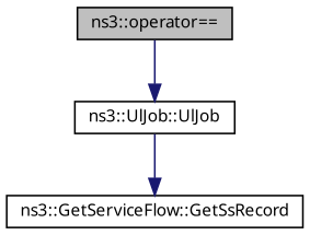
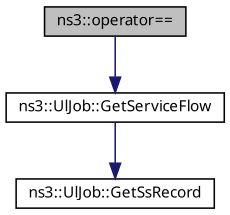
  digraph {
    fontname="Noto Sans"
    rankdir=TB
    node [color=black fillcolor=white fontname="Noto Sans" fontsize=10 shape=record style=filled]
    edge [color=midnightblue fontname="Noto Sans" fontsize=10 labelfontname=Helvetica labelfontsize=10 style=solid]
    n1 [fillcolor=grey75 fontcolor=black height=0.2 label="ns3::operator==" width=0.4]
-   n2 [height=0.2 label="ns3::UlJob::UlJob" width=0.4]
-   n3 [height=0.2 label="ns3::GetServiceFlow::GetSsRecord" width=0.4]
+   n2 [height=0.2 label="ns3::UlJob::GetServiceFlow" width=0.4]
+   n3 [height=0.2 label="ns3::UlJob::GetSsRecord" width=0.4]
    n1 -> n2
    n2 -> n3
  }
